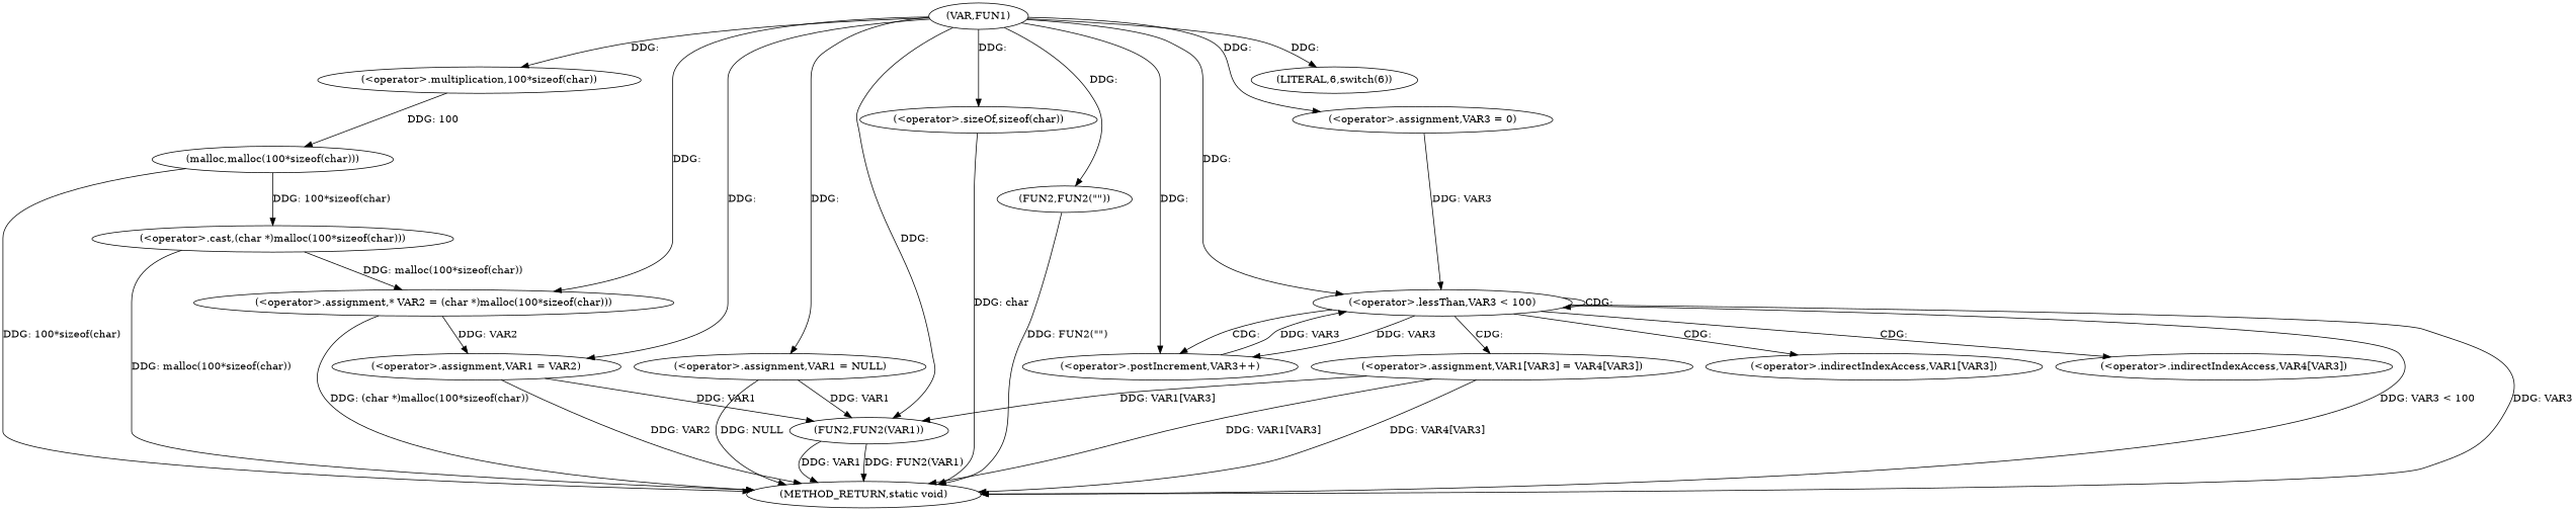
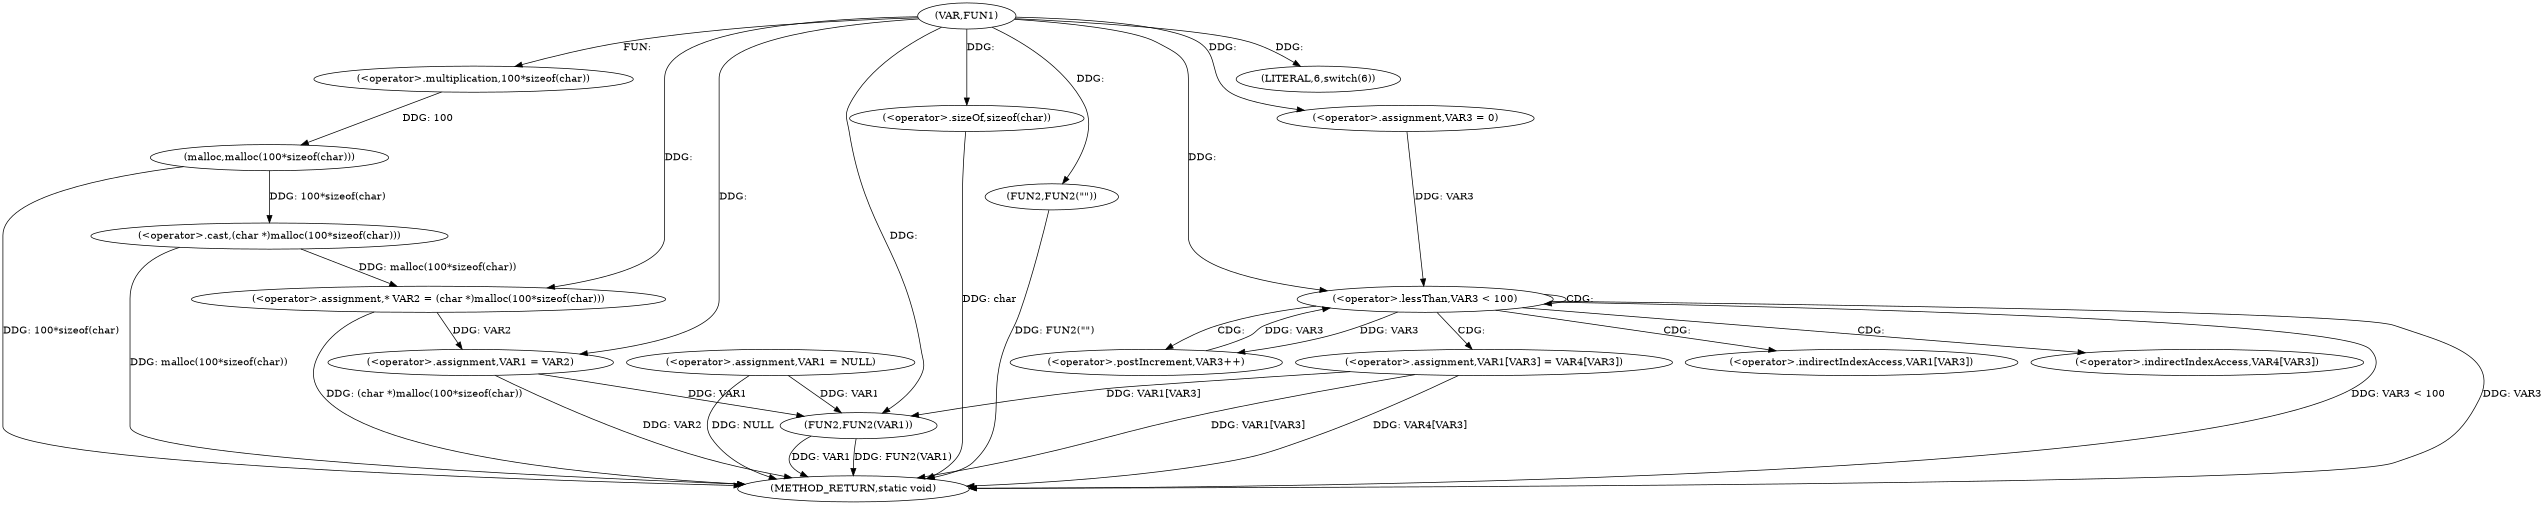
  digraph {
    n1 [label="(VAR,FUN1)"]
    n2 [label="(<operator>.assignment,VAR1 = NULL)"]
    n3 [label="(LITERAL,6,switch(6))"]
    n4 [label="(<operator>.assignment,* VAR2 = (char *)malloc(100*sizeof(char)))"]
    n5 [label="(<operator>.multiplication,100*sizeof(char))"]
    n6 [label="(<operator>.sizeOf,sizeof(char))"]
    n7 [label="(<operator>.assignment,VAR1 = VAR2)"]
    n8 [label="(FUN2,FUN2(\"\"))"]
    n9 [label="(<operator>.assignment,VAR3 = 0)"]
    n10 [label="(<operator>.lessThan,VAR3 < 100)"]
    n11 [label="(<operator>.postIncrement,VAR3++)"]
    n12 [label="(FUN2,FUN2(VAR1))"]
    n13 [label="(METHOD_RETURN,static void)"]
    n14 [label="(malloc,malloc(100*sizeof(char)))"]
    n15 [label="(<operator>.assignment,VAR1[VAR3] = VAR4[VAR3])"]
    n16 [label="(<operator>.indirectIndexAccess,VAR1[VAR3])"]
    n17 [label="(<operator>.indirectIndexAccess,VAR4[VAR3])"]
    n18 [label="(<operator>.cast,(char *)malloc(100*sizeof(char)))"]
-   n1 -> n2 [label="DDG: "]
    n1 -> n3 [label="DDG: "]
    n1 -> n4 [label="DDG: "]
-   n1 -> n5 [label="DDG: "]
+   n1 -> n5 [label="FUN: "]
    n1 -> n6 [label="DDG: "]
    n1 -> n7 [label="DDG: "]
    n1 -> n8 [label="DDG: "]
    n1 -> n9 [label="DDG: "]
    n1 -> n10 [label="DDG: "]
-   n1 -> n11 [label="DDG: "]
    n1 -> n12 [label="DDG: "]
    n2 -> n12 [label="DDG: VAR1"]
    n2 -> n13 [label="DDG: NULL"]
    n4 -> n7 [label="DDG: VAR2"]
    n4 -> n13 [label="DDG: (char *)malloc(100*sizeof(char))"]
    n5 -> n14 [label="DDG: 100"]
    n6 -> n13 [label="DDG: char"]
    n7 -> n12 [label="DDG: VAR1"]
    n7 -> n13 [label="DDG: VAR2"]
    n8 -> n13 [label="DDG: FUN2(\"\")"]
    n9 -> n10 [label="DDG: VAR3"]
    n10 -> n10 [label="CDG: "]
    n10 -> n11 [label="DDG: VAR3"]
    n10 -> n11 [label="CDG: "]
    n10 -> n13 [label="DDG: VAR3"]
    n10 -> n13 [label="DDG: VAR3 < 100"]
    n10 -> n15 [label="CDG: "]
    n10 -> n16 [label="CDG: "]
    n10 -> n17 [label="CDG: "]
    n11 -> n10 [label="DDG: VAR3"]
    n12 -> n13 [label="DDG: FUN2(VAR1)"]
    n12 -> n13 [label="DDG: VAR1"]
    n14 -> n13 [label="DDG: 100*sizeof(char)"]
    n14 -> n18 [label="DDG: 100*sizeof(char)"]
    n15 -> n12 [label="DDG: VAR1[VAR3]"]
    n15 -> n13 [label="DDG: VAR4[VAR3]"]
    n15 -> n13 [label="DDG: VAR1[VAR3]"]
    n18 -> n4 [label="DDG: malloc(100*sizeof(char))"]
    n18 -> n13 [label="DDG: malloc(100*sizeof(char))"]
  }
